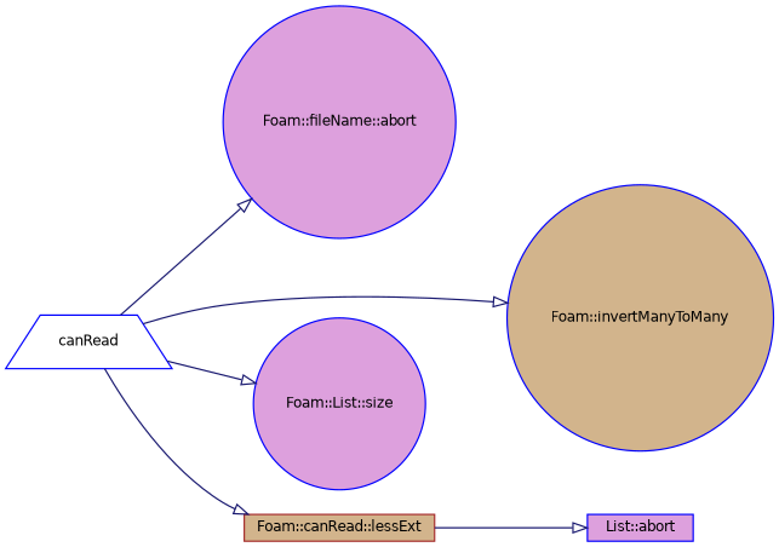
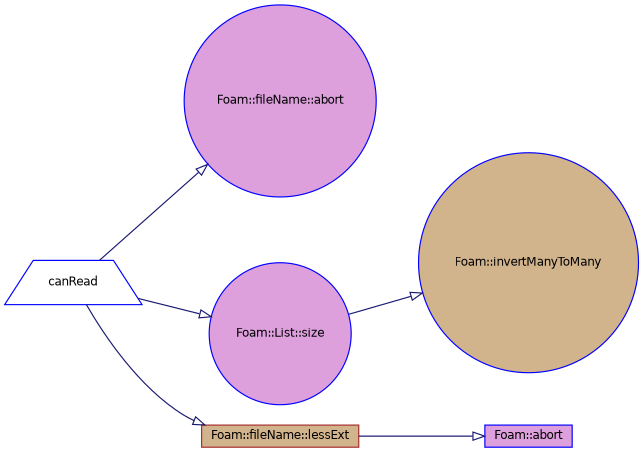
  digraph {
    rankdir=LR
    node [color=blue fillcolor=plum fontname=Helvetica fontsize=10 shape=circle style=filled]
    edge [arrowhead=onormal color=midnightblue fontname=Helvetica fontsize=10 labelfontname=Helvetica labelfontsize=10 style=solid]
    n1 [fillcolor=white fontcolor=black height=0.2 label=canRead shape=trapezium width=0.4]
    n2 [height=0.2 label="Foam::fileName::abort" width=0.4]
    n3 [fillcolor=tan height=0.2 label="Foam::invertManyToMany" width=0.4]
-   n4 [color=brown fillcolor=tan height=0.2 label="Foam::canRead::lessExt" shape=box width=0.4]
+   n4 [color=brown fillcolor=tan height=0.2 label="Foam::fileName::lessExt" shape=box width=0.4]
    n5 [height=0.2 label="Foam::List::size" width=0.4]
-   n6 [height=0.2 label="List::abort" shape=box width=0.4]
+   n6 [height=0.2 label="Foam::abort" shape=box width=0.4]
    n1 -> n2
-   n1 -> n3
+   n5 -> n3
    n1 -> n4
    n1 -> n5
    n4 -> n6
  }
